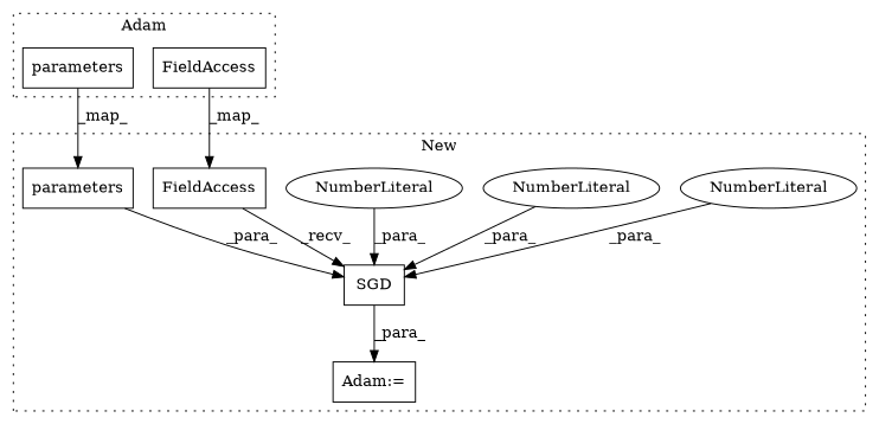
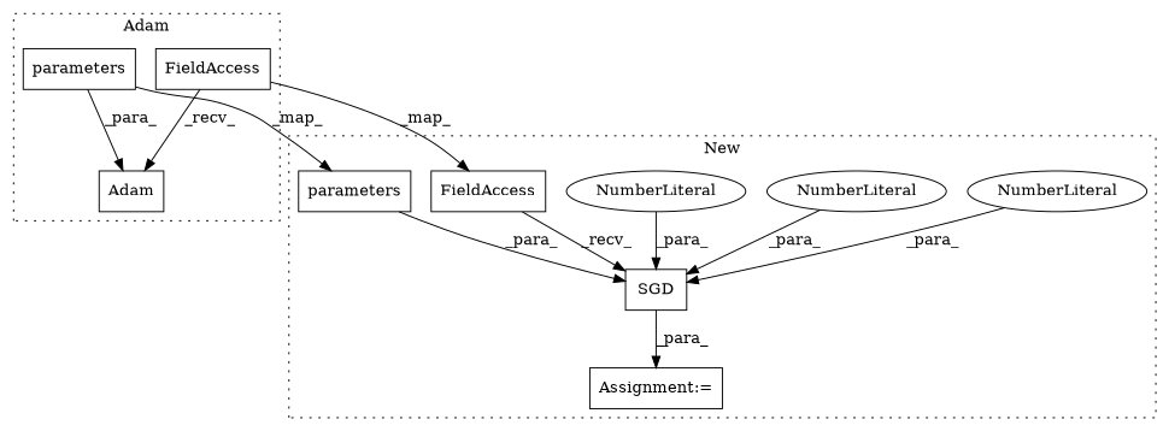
  digraph {
    node [a=32 l=12 shape=box]
+   n1 [l="5,1" label=Adam s="1973,2001"]
    n2 [label=parameters s=1989]
    n3 [a=22 l=11 label=FieldAccess s=1961]
    n4 [l="4,1" label=SGD s="1998,2042"]
    n5 [a=34 l=3 label=NumberLiteral s=2032 shape=ellipse]
    n6 [a=34 l=5 label=NumberLiteral s=2026 shape=ellipse]
    n7 [a=34 l=6 label=NumberLiteral s=2036 shape=ellipse]
-   n8 [a=7 l=1 label="Adam:=" s=2063]
+   n8 [a=7 l=1 label="Assignment:=" s=2063]
    n9 [label=parameters s=2013]
    n10 [a=22 l=11 label=FieldAccess s=1986]
    subgraph cluster_1 {
      label=Adam
      style=dotted
+     n1
      n2
      n3
    }
    subgraph cluster_2 {
      label=New
      style=dotted
      n4
      n5
      n6
      n7
      n8
      n9
      n10
    }
+   n2 -> n1 [label=_para_]
    n2 -> n9 [label=_map_]
+   n3 -> n1 [label=_recv_]
    n3 -> n10 [label=_map_]
    n4 -> n8 [label=_para_]
    n5 -> n4 [label=_para_]
    n6 -> n4 [label=_para_]
    n7 -> n4 [label=_para_]
    n9 -> n4 [label=_para_]
    n10 -> n4 [label=_recv_]
  }
